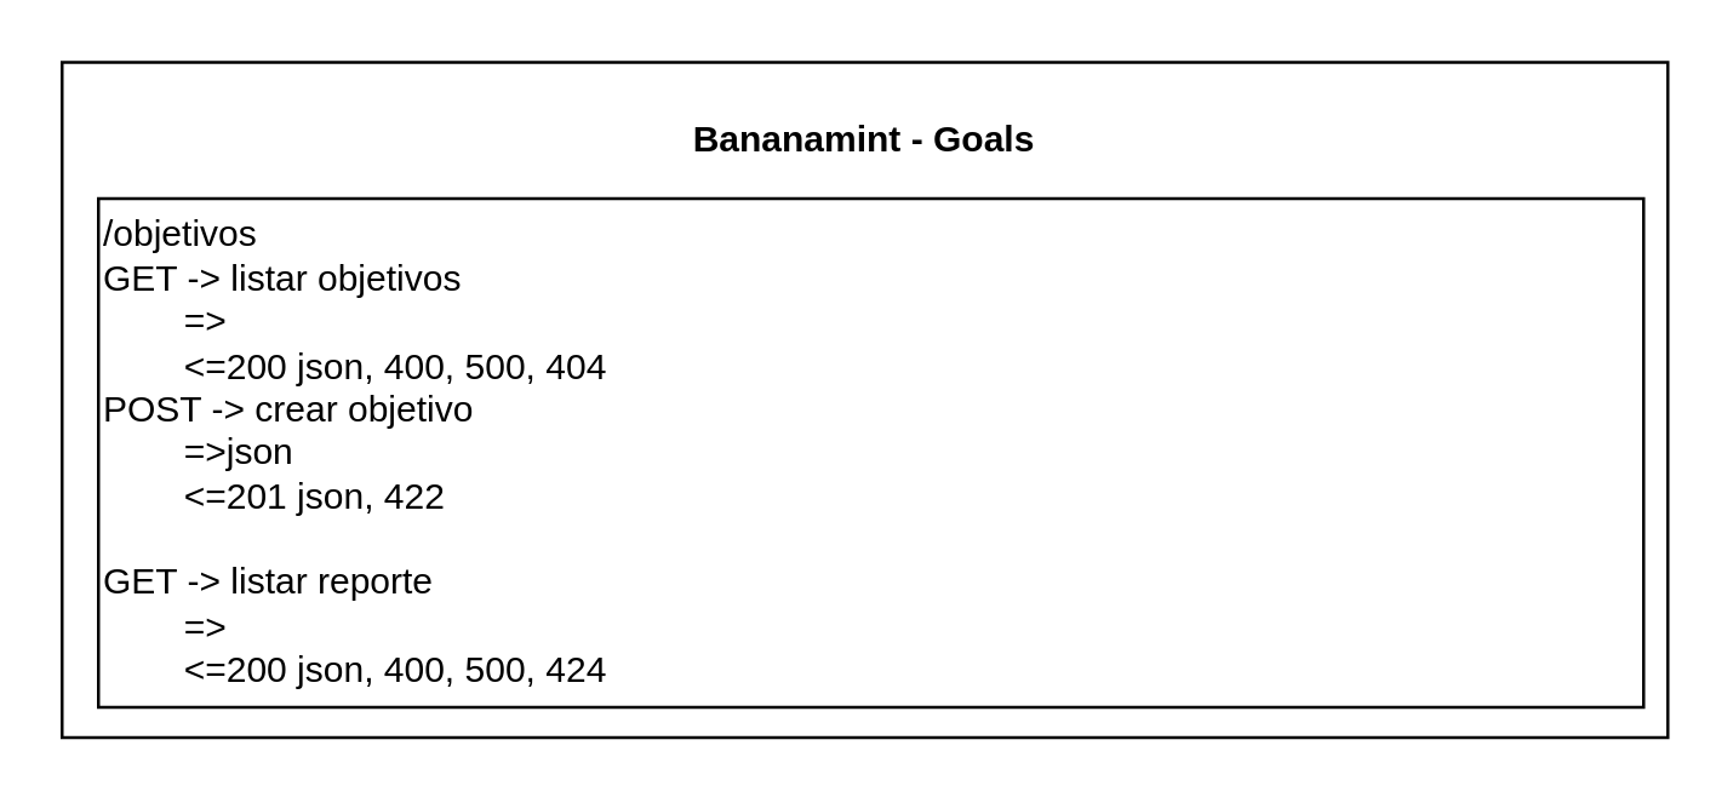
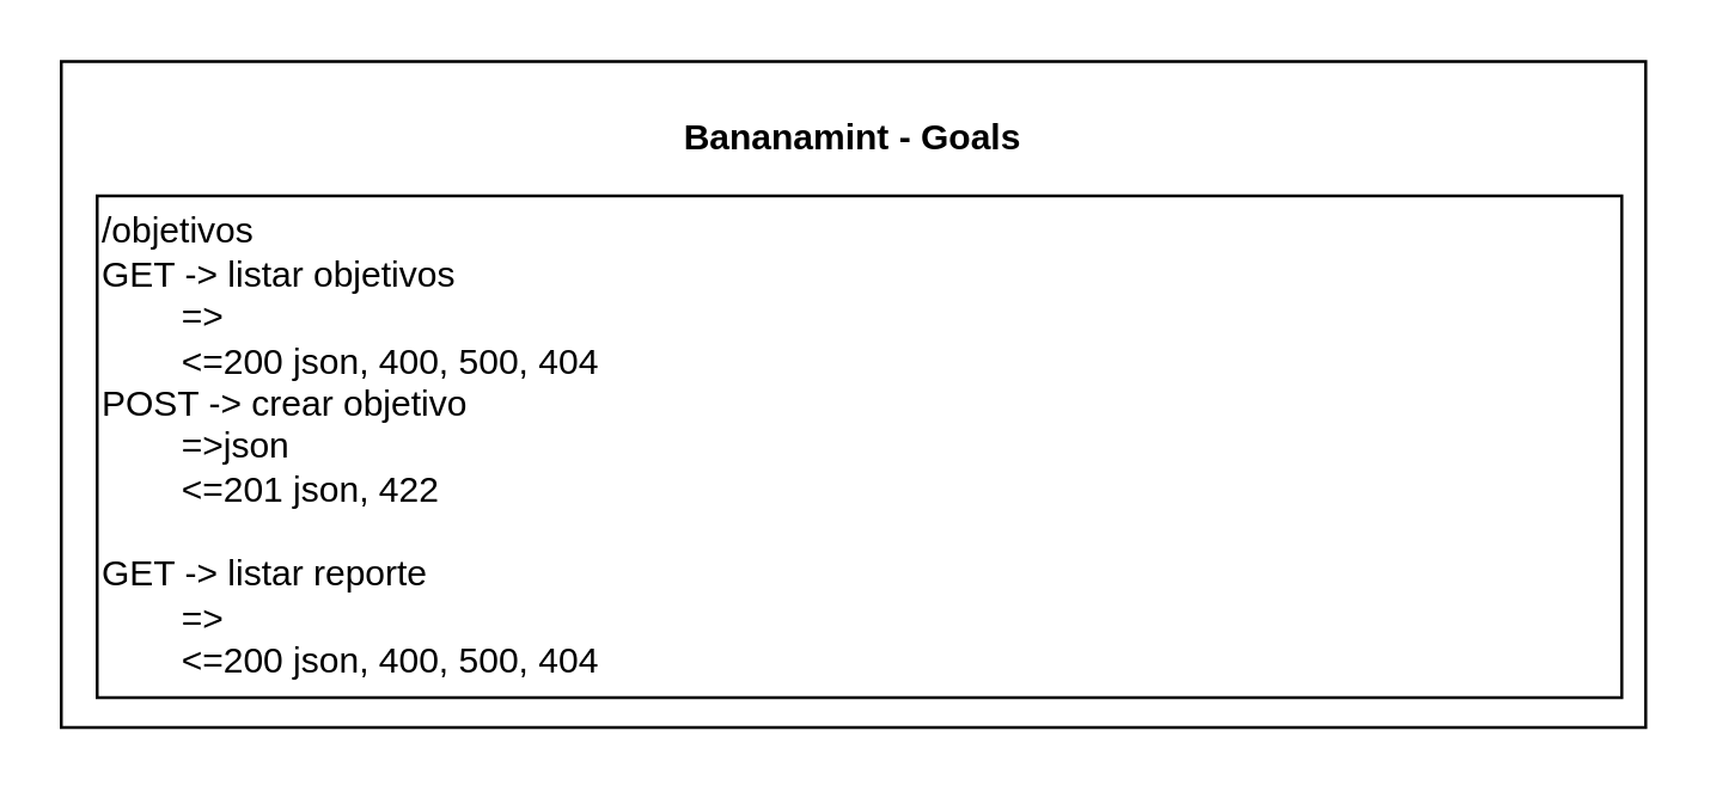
  <mxCell id="0" />
  <mxCell id="1" parent="0" />
  <mxCell id="2" value="&lt;b&gt;Bananamint - Goals&lt;/b&gt;&lt;div&gt;&lt;b&gt;&lt;br&gt;&lt;/b&gt;&lt;/div&gt;&lt;div&gt;&lt;b&gt;&lt;br&gt;&lt;/b&gt;&lt;/div&gt;&lt;div&gt;&lt;b&gt;&lt;br&gt;&lt;/b&gt;&lt;/div&gt;&lt;div&gt;&lt;b&gt;&lt;br&gt;&lt;/b&gt;&lt;/div&gt;&lt;div&gt;&lt;b&gt;&lt;br&gt;&lt;/b&gt;&lt;/div&gt;&lt;div&gt;&lt;b&gt;&lt;br&gt;&lt;/b&gt;&lt;/div&gt;&lt;div&gt;&lt;b&gt;&lt;br&gt;&lt;/b&gt;&lt;/div&gt;&lt;div&gt;&lt;b&gt;&lt;br&gt;&lt;/b&gt;&lt;/div&gt;&lt;div&gt;&lt;b&gt;&lt;br&gt;&lt;/b&gt;&lt;/div&gt;&lt;div&gt;&lt;b&gt;&lt;br&gt;&lt;/b&gt;&lt;/div&gt;&lt;div&gt;&lt;b&gt;&lt;br&gt;&lt;/b&gt;&lt;/div&gt;&lt;div&gt;&lt;b&gt;&lt;br&gt;&lt;/b&gt;&lt;/div&gt;" style="rounded=0;whiteSpace=wrap;html=1;" parent="1" vertex="1"><mxGeometry x="20" y="20" width="530" height="223" as="geometry" /></mxCell>
- <mxCell id="3" value="/objetivos&lt;div&gt;&lt;div&gt;GET -&amp;gt; listar objetivos&lt;/div&gt;&lt;div&gt;&lt;span style=&quot;white-space: pre;&quot;&gt;&#09;&lt;/span&gt;=&amp;gt;&lt;br&gt;&lt;/div&gt;&lt;div&gt;&lt;span style=&quot;white-space: pre;&quot;&gt;&#09;&lt;/span&gt;&amp;lt;=200 json, 400, 500, 404&lt;br&gt;&lt;/div&gt;&lt;div&gt;POST -&amp;gt; crear objetivo&lt;/div&gt;&lt;div&gt;&lt;span style=&quot;white-space: pre;&quot;&gt;&#09;&lt;/span&gt;=&amp;gt;json&lt;br&gt;&lt;/div&gt;&lt;div&gt;&lt;span style=&quot;white-space: pre;&quot;&gt;&#09;&lt;/span&gt;&amp;lt;=201 json, 422&lt;br&gt;&lt;/div&gt;&lt;/div&gt;&lt;div&gt;&lt;br&gt;&lt;/div&gt;&lt;div&gt;&lt;div&gt;GET -&amp;gt; listar reporte&lt;/div&gt;&lt;div&gt;&lt;span style=&quot;white-space: pre;&quot;&gt;&#09;&lt;/span&gt;=&amp;gt;&lt;br&gt;&lt;/div&gt;&lt;div&gt;&lt;span style=&quot;white-space: pre;&quot;&gt;&#09;&lt;/span&gt;&amp;lt;=200 json, 400, 500, 424&lt;/div&gt;&lt;/div&gt;" style="rounded=0;whiteSpace=wrap;html=1;align=left;" parent="1" vertex="1"><mxGeometry x="32" y="65" width="510" height="168" as="geometry" /></mxCell>
+ <mxCell id="3" value="/objetivos&lt;div&gt;&lt;div&gt;GET -&amp;gt; listar objetivos&lt;/div&gt;&lt;div&gt;&lt;span style=&quot;white-space: pre;&quot;&gt;&#09;&lt;/span&gt;=&amp;gt;&lt;br&gt;&lt;/div&gt;&lt;div&gt;&lt;span style=&quot;white-space: pre;&quot;&gt;&#09;&lt;/span&gt;&amp;lt;=200 json, 400, 500, 404&lt;br&gt;&lt;/div&gt;&lt;div&gt;POST -&amp;gt; crear objetivo&lt;/div&gt;&lt;div&gt;&lt;span style=&quot;white-space: pre;&quot;&gt;&#09;&lt;/span&gt;=&amp;gt;json&lt;br&gt;&lt;/div&gt;&lt;div&gt;&lt;span style=&quot;white-space: pre;&quot;&gt;&#09;&lt;/span&gt;&amp;lt;=201 json, 422&lt;br&gt;&lt;/div&gt;&lt;/div&gt;&lt;div&gt;&lt;br&gt;&lt;/div&gt;&lt;div&gt;&lt;div&gt;GET -&amp;gt; listar reporte&lt;/div&gt;&lt;div&gt;&lt;span style=&quot;white-space: pre;&quot;&gt;&#09;&lt;/span&gt;=&amp;gt;&lt;br&gt;&lt;/div&gt;&lt;div&gt;&lt;span style=&quot;white-space: pre;&quot;&gt;&#09;&lt;/span&gt;&amp;lt;=200 json, 400, 500, 404&lt;/div&gt;&lt;/div&gt;" style="rounded=0;whiteSpace=wrap;html=1;align=left;" parent="1" vertex="1"><mxGeometry x="32" y="65" width="510" height="168" as="geometry" /></mxCell>
